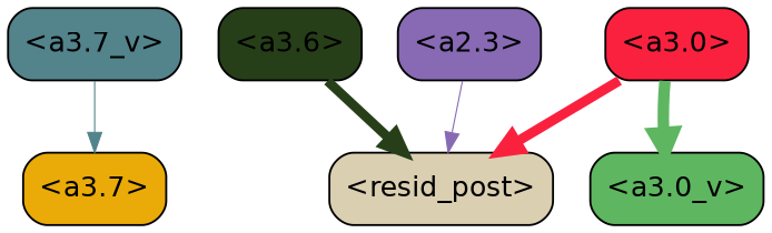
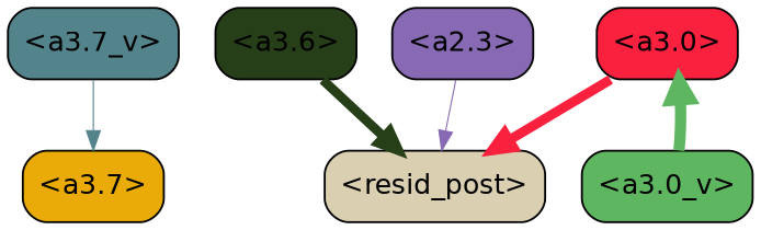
  strict digraph {
    splines=true
    node [color=black fontname=Helvetica shape=box style="filled, rounded"]
    edge [penwidth=0.6]
    "<a3.7>" [fillcolor="#eaab08"]
    "<resid_post>" [fillcolor="#dbcfb1"]
    "<a3.6>" [fillcolor="#273f19"]
    "<a3.0>" [fillcolor="#fa213f"]
    "<a2.3>" [fillcolor="#876ab3"]
    "<a3.7_v>" [fillcolor="#53838b"]
    "<a3.0_v>" [fillcolor="#5eb660"]
    "<a3.6>" -> "<resid_post>" [color="#273f19" penwidth=4.751592040061951]
    "<a3.0>" -> "<resid_post>" [color="#fa213f" penwidth=4.904066681861877]
    "<a2.3>" -> "<resid_post>" [color="#876ab3"]
    "<a3.7_v>" -> "<a3.7>" [color="#53838b"]
-   "<a3.0>" -> "<a3.0_v>" [color="#5eb660" penwidth=5.680712580680847]
+   "<a3.0_v>" -> "<a3.0>" [color="#5eb660" penwidth=5.680712580680847]
  }
